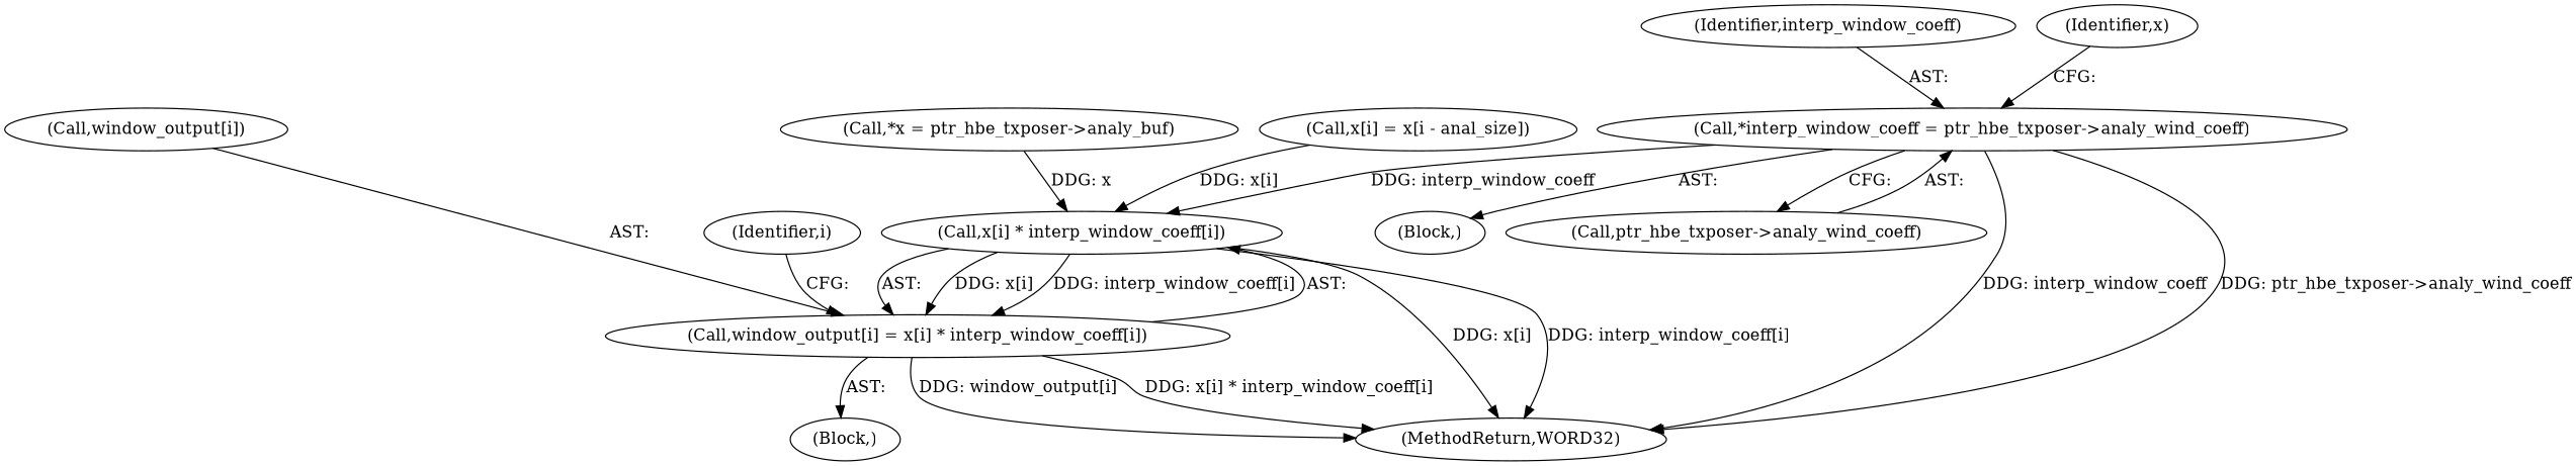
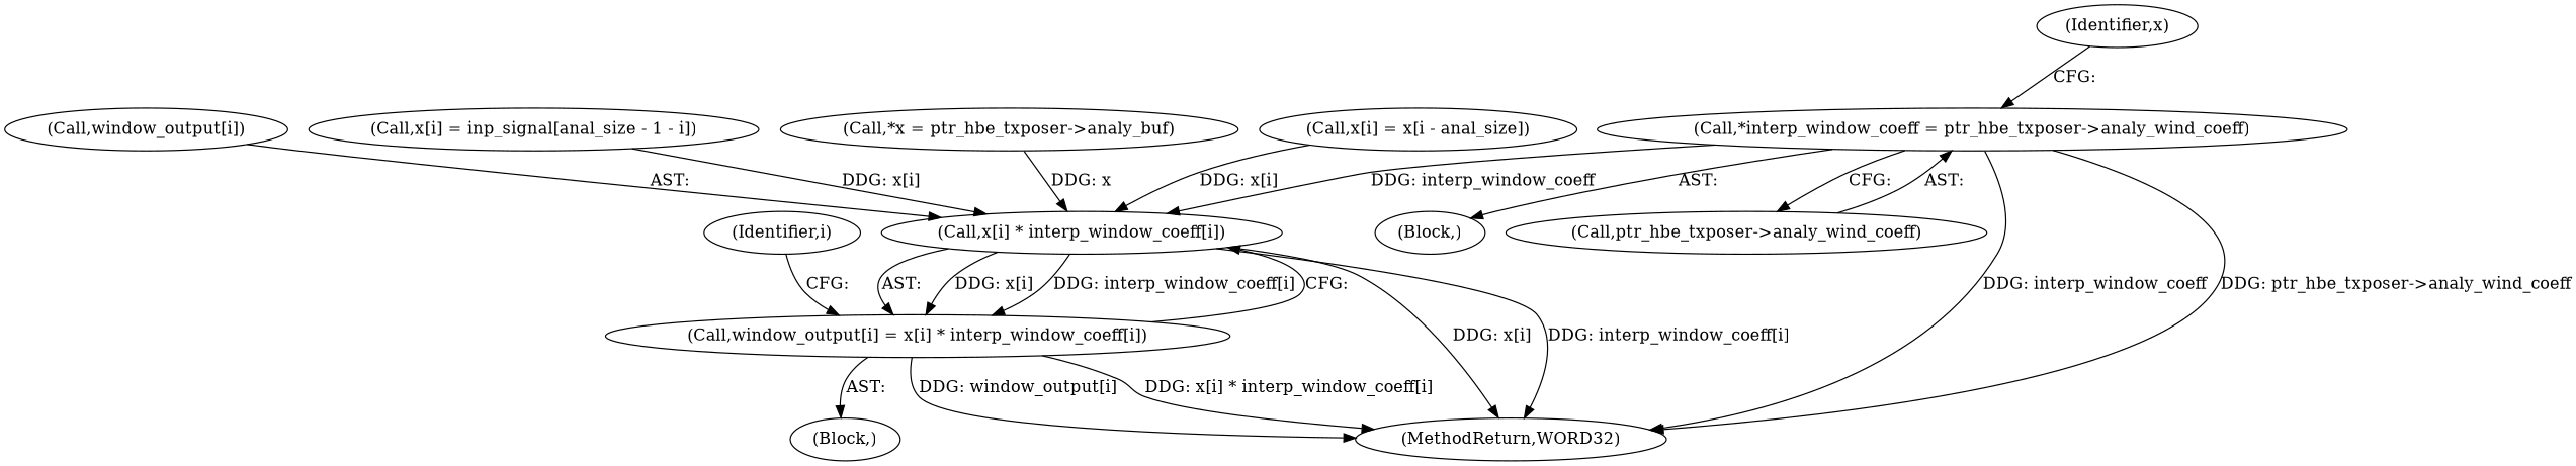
  digraph {
    n1 [label="(Call,*interp_window_coeff = ptr_hbe_txposer->analy_wind_coeff)"]
    n2 [label="(Call,x[i] * interp_window_coeff[i])"]
    n3 [label="(Block,)"]
    n4 [label="(MethodReturn,WORD32)"]
    n5 [label="(Call,ptr_hbe_txposer->analy_wind_coeff)"]
    n6 [label="(Call,window_output[i] = x[i] * interp_window_coeff[i])"]
    n7 [label="(Block,)"]
-   n8 [label="(Identifier,interp_window_coeff)"]
    n9 [label="(Call,window_output[i])"]
+   n10 [label="(Call,x[i] = inp_signal[anal_size - 1 - i])"]
    n11 [label="(Call,*x = ptr_hbe_txposer->analy_buf)"]
    n12 [label="(Identifier,x)"]
    n13 [label="(Identifier,i)"]
    n14 [label="(Call,x[i] = x[i - anal_size])"]
    n1 -> n2 [label="DDG: interp_window_coeff"]
    n1 -> n3 [label="AST: "]
    n1 -> n4 [label="DDG: interp_window_coeff"]
    n1 -> n4 [label="DDG: ptr_hbe_txposer->analy_wind_coeff"]
    n1 -> n5 [label="CFG: "]
    n2 -> n4 [label="DDG: x[i]"]
    n2 -> n4 [label="DDG: interp_window_coeff[i]"]
    n2 -> n6 [label="AST: "]
    n2 -> n6 [label="DDG: x[i]"]
    n2 -> n6 [label="DDG: interp_window_coeff[i]"]
    n5 -> n1 [label="AST: "]
-   n6 -> n2 [label="AST: "]
+   n6 -> n2 [label="CFG: "]
    n6 -> n4 [label="DDG: window_output[i]"]
    n6 -> n4 [label="DDG: x[i] * interp_window_coeff[i]"]
    n6 -> n7 [label="AST: "]
-   n8 -> n1 [label="AST: "]
-   n9 -> n6 [label="AST: "]
+   n9 -> n2 [label="AST: "]
+   n10 -> n2 [label="DDG: x[i]"]
    n11 -> n2 [label="DDG: x"]
    n12 -> n1 [label="CFG: "]
    n13 -> n6 [label="CFG: "]
    n14 -> n2 [label="DDG: x[i]"]
  }
